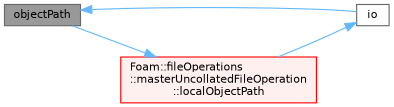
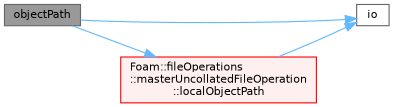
  digraph {
    rankdir=LR
    node [fontname=Helvetica fontsize=10 shape=box style=filled]
    edge [color=steelblue1 fontname=Helvetica fontsize=10 labelfontname=Helvetica labelfontsize=10 style=solid]
    n1 [color=gray40 fillcolor=grey60 fontcolor=black height=0.2 label=objectPath width=0.4]
    n2 [color=grey40 fillcolor=white height=0.2 label=io width=0.4]
    n3 [color=red fillcolor="#FFF0F0" height=0.2 label="Foam::fileOperations\l::masterUncollatedFileOperation\l::localObjectPath" width=0.4]
-   n2 -> n1
+   n1 -> n2
    n1 -> n3
    n3 -> n2
  }
